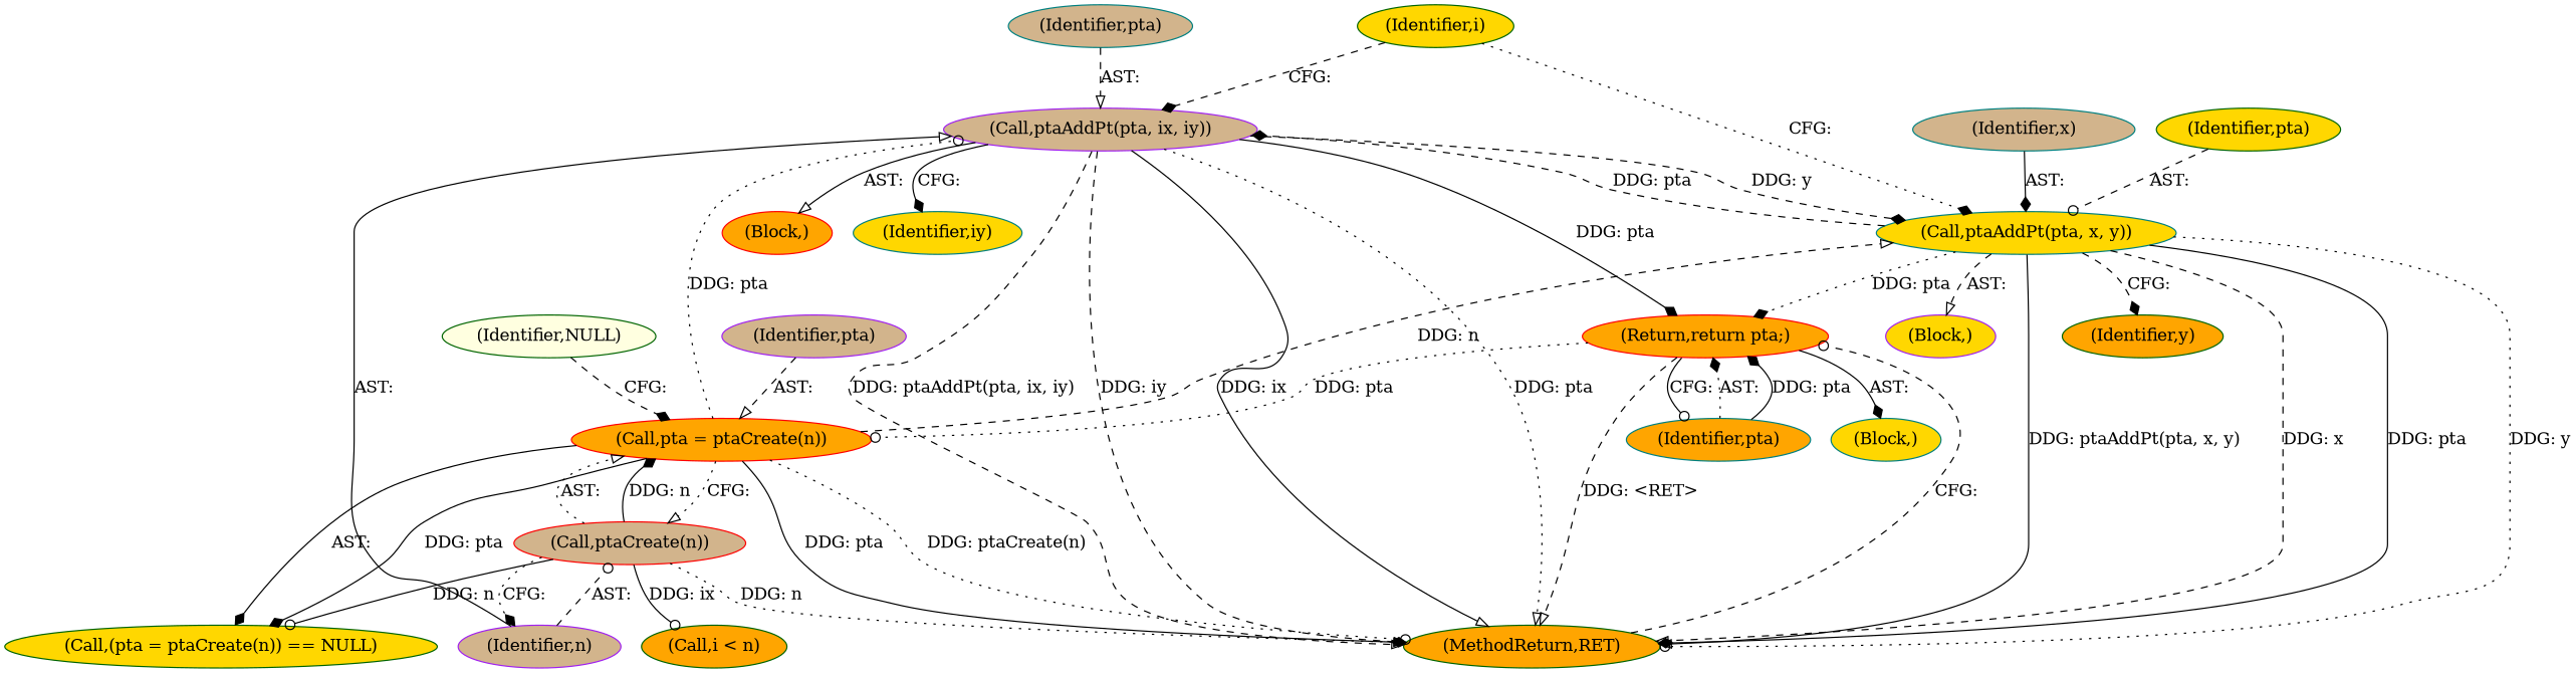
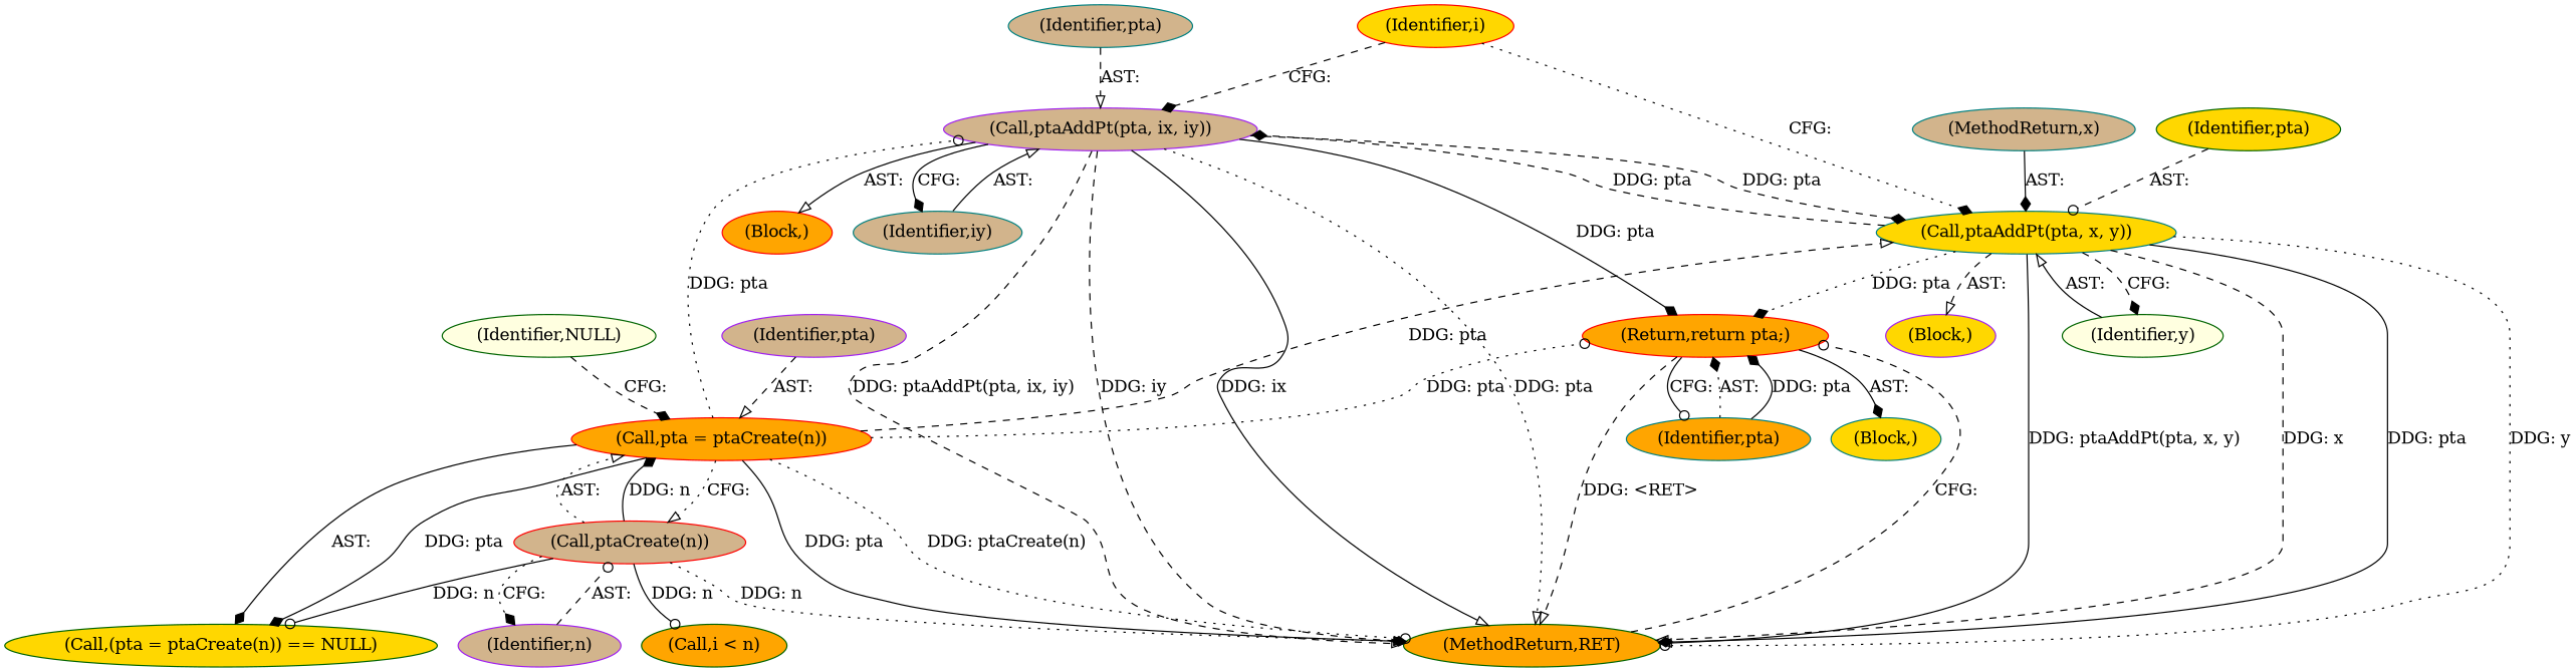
  digraph {
    node [color=teal fillcolor=gold style=filled]
    edge [arrowhead=diamond style=solid]
    n1 [color=purple fillcolor=tan label="(Call,ptaAddPt(pta, ix, iy))"]
    n2 [label="(Call,ptaAddPt(pta, x, y))"]
    n3 [color=red fillcolor=orange label="(Return,return pta;)"]
    n4 [color=darkgreen fillcolor=orange label="(MethodReturn,RET)"]
    n5 [color=red fillcolor=orange label="(Block,)"]
-   n6 [label="(Identifier,iy)"]
+   n6 [fillcolor=tan label="(Identifier,iy)"]
    n7 [color=purple label="(Block,)"]
-   n8 [color=darkgreen fillcolor=orange label="(Identifier,y)"]
+   n8 [color=darkgreen fillcolor=lightyellow label="(Identifier,y)"]
    n9 [fillcolor=orange label="(Identifier,pta)"]
    n10 [label="(Block,)"]
    n11 [color=red fillcolor=orange label="(Call,pta = ptaCreate(n))"]
    n12 [color=red fillcolor=tan label="(Call,ptaCreate(n))"]
    n13 [color=darkgreen label="(Call,(pta = ptaCreate(n)) == NULL)"]
    n14 [color=purple fillcolor=tan label="(Identifier,n)"]
    n15 [color=darkgreen fillcolor=orange label="(Call,i < n)"]
    n16 [color=purple fillcolor=tan label="(Identifier,pta)"]
-   n17 [color=darkgreen label="(Identifier,i)"]
+   n17 [color=red label="(Identifier,i)"]
    n18 [color=darkgreen fillcolor=lightyellow label="(Identifier,NULL)"]
-   n19 [fillcolor=tan label="(Identifier,x)"]
+   n19 [fillcolor=tan label="(MethodReturn,x)"]
    n20 [fillcolor=tan label="(Identifier,pta)"]
    n21 [color=darkgreen label="(Identifier,pta)"]
-   n1 -> n2 [label="DDG: y" style=dashed]
+   n1 -> n2 [label="DDG: pta" style=dashed]
    n1 -> n3 [label="DDG: pta"]
    n1 -> n4 [arrowhead=onormal label="DDG: ptaAddPt(pta, ix, iy)" style=dashed]
    n1 -> n4 [arrowhead=onormal label="DDG: iy" style=dashed]
    n1 -> n4 [arrowhead=onormal label="DDG: ix"]
    n1 -> n4 [arrowhead=onormal label="DDG: pta" style=dotted]
    n1 -> n5 [arrowhead=onormal label="AST: "]
    n1 -> n6 [label="CFG: "]
    n2 -> n1 [label="DDG: pta" style=dashed]
    n2 -> n3 [label="DDG: pta" style=dotted]
    n2 -> n4 [arrowhead=odot label="DDG: y" style=dotted]
    n2 -> n4 [arrowhead=onormal label="DDG: ptaAddPt(pta, x, y)"]
    n2 -> n4 [arrowhead=onormal label="DDG: x" style=dashed]
    n2 -> n4 [label="DDG: pta"]
    n2 -> n7 [arrowhead=onormal label="AST: " style=dashed]
    n2 -> n8 [label="CFG: " style=dashed]
    n3 -> n4 [arrowhead=onormal label="DDG: <RET>" style=dashed]
    n3 -> n9 [arrowhead=odot label="CFG: "]
    n3 -> n10 [label="AST: "]
    n4 -> n3 [arrowhead=odot label="CFG: " style=dashed]
-   n14 -> n1 [arrowhead=onormal label="AST: "]
+   n6 -> n1 [arrowhead=onormal label="AST: "]
+   n8 -> n2 [arrowhead=onormal label="AST: "]
    n9 -> n3 [label="AST: " style=dotted]
    n9 -> n3 [label="DDG: pta"]
    n11 -> n1 [arrowhead=odot label="DDG: pta" style=dotted]
-   n11 -> n2 [arrowhead=onormal label="DDG: n" style=dashed]
-   n3 -> n11 [arrowhead=odot label="DDG: pta" style=dotted]
+   n11 -> n2 [arrowhead=onormal label="DDG: pta" style=dashed]
+   n11 -> n3 [arrowhead=odot label="DDG: pta" style=dotted]
    n11 -> n4 [label="DDG: pta"]
    n11 -> n4 [arrowhead=odot label="DDG: ptaCreate(n)" style=dotted]
    n11 -> n12 [arrowhead=onormal label="CFG: " style=dotted]
    n11 -> n13 [label="AST: "]
    n11 -> n13 [label="DDG: pta"]
    n12 -> n4 [arrowhead=onormal label="DDG: n" style=dotted]
    n12 -> n11 [arrowhead=onormal label="AST: " style=dotted]
    n12 -> n11 [label="DDG: n"]
    n12 -> n13 [arrowhead=odot label="DDG: n"]
    n12 -> n14 [label="CFG: " style=dotted]
-   n12 -> n15 [arrowhead=odot label="DDG: ix"]
+   n12 -> n15 [arrowhead=odot label="DDG: n"]
    n14 -> n12 [arrowhead=odot label="AST: " style=dashed]
    n16 -> n11 [arrowhead=onormal label="AST: " style=dashed]
    n17 -> n1 [label="CFG: " style=dashed]
    n17 -> n2 [label="CFG: " style=dotted]
    n18 -> n11 [label="CFG: " style=dashed]
    n19 -> n2 [label="AST: "]
    n20 -> n1 [arrowhead=onormal label="AST: " style=dashed]
    n21 -> n2 [arrowhead=odot label="AST: " style=dashed]
  }
